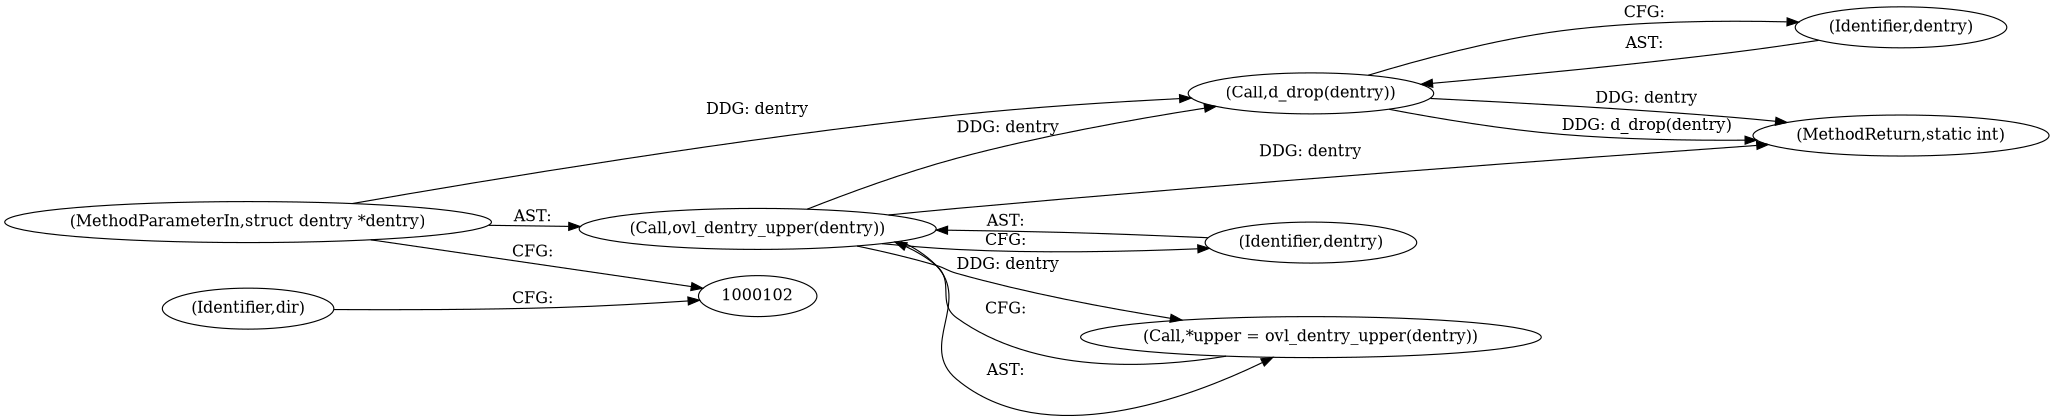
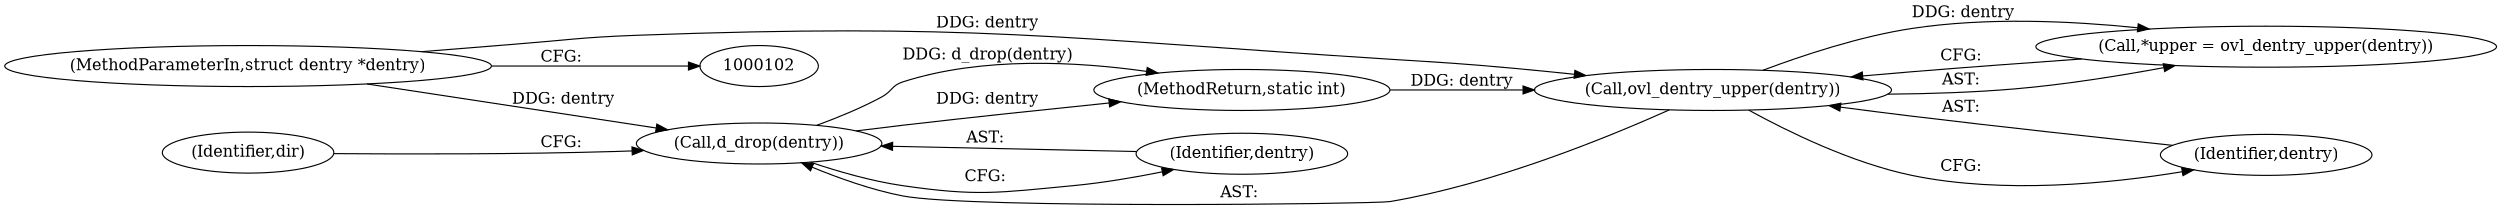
  digraph {
    rankdir=LR
    n1 [label="(Call,d_drop(dentry))"]
    n2 [label="(MethodReturn,static int)"]
    n3 [label="(Identifier,dentry)"]
    n4 [label="(Call,ovl_dentry_upper(dentry))"]
    n5 [label="(Call,*upper = ovl_dentry_upper(dentry))"]
    n6 [label="(Identifier,dentry)"]
    n7 [label="(MethodParameterIn,struct dentry *dentry)"]
    1000102
    n9 [label="(Identifier,dir)"]
    n1 -> n2 [label="DDG: d_drop(dentry)"]
    n1 -> n2 [label="DDG: dentry"]
    n1 -> n3 [label="CFG: "]
    n3 -> n1 [label="AST: "]
-   n4 -> n1 [label="DDG: dentry"]
-   n4 -> n2 [label="DDG: dentry"]
+   n4 -> n1 [label="AST: "]
+   n2 -> n4 [label="DDG: dentry"]
    n4 -> n5 [label="AST: "]
    n4 -> n5 [label="DDG: dentry"]
    n4 -> n6 [label="CFG: "]
    n5 -> n4 [label="CFG: "]
    n6 -> n4 [label="AST: "]
    n7 -> n1 [label="DDG: dentry"]
-   n7 -> n4 [label="AST: "]
+   n7 -> n4 [label="DDG: dentry"]
    n7 -> 1000102 [label="CFG: "]
-   n9 -> 1000102 [label="CFG: "]
+   n9 -> n1 [label="CFG: "]
  }
